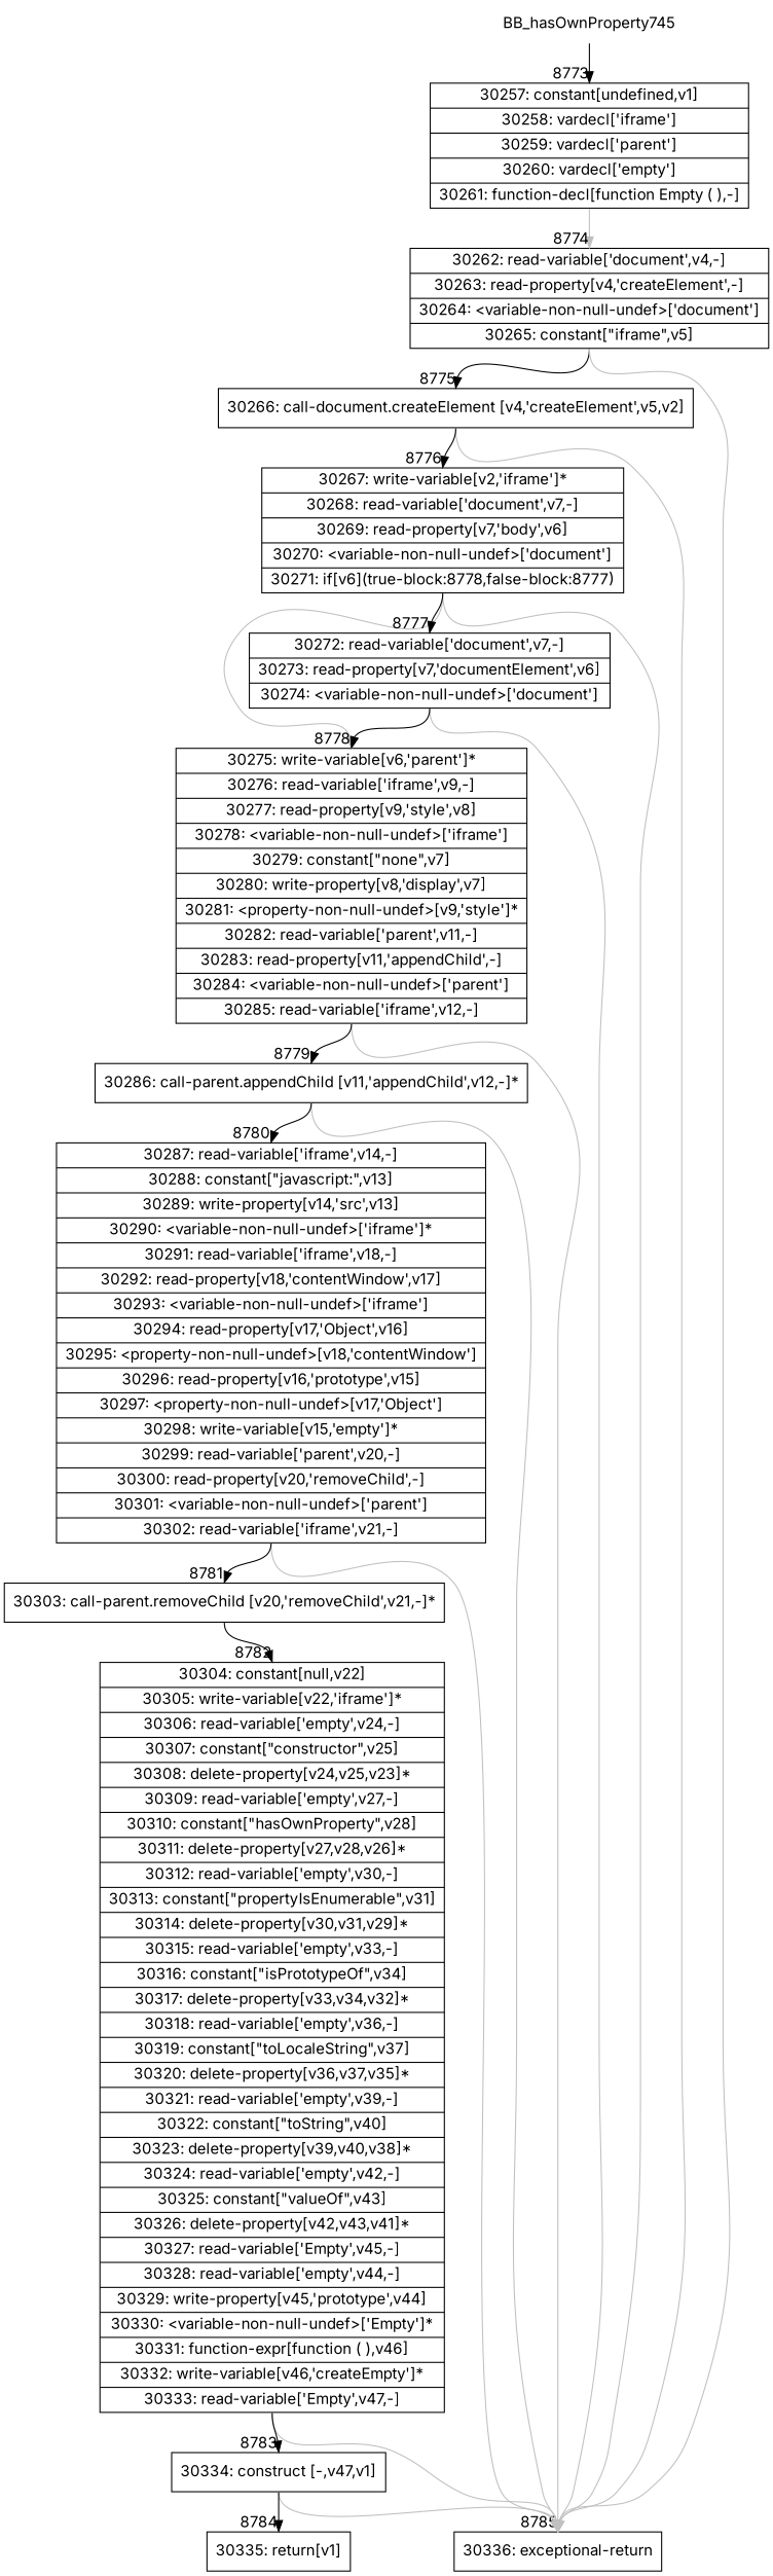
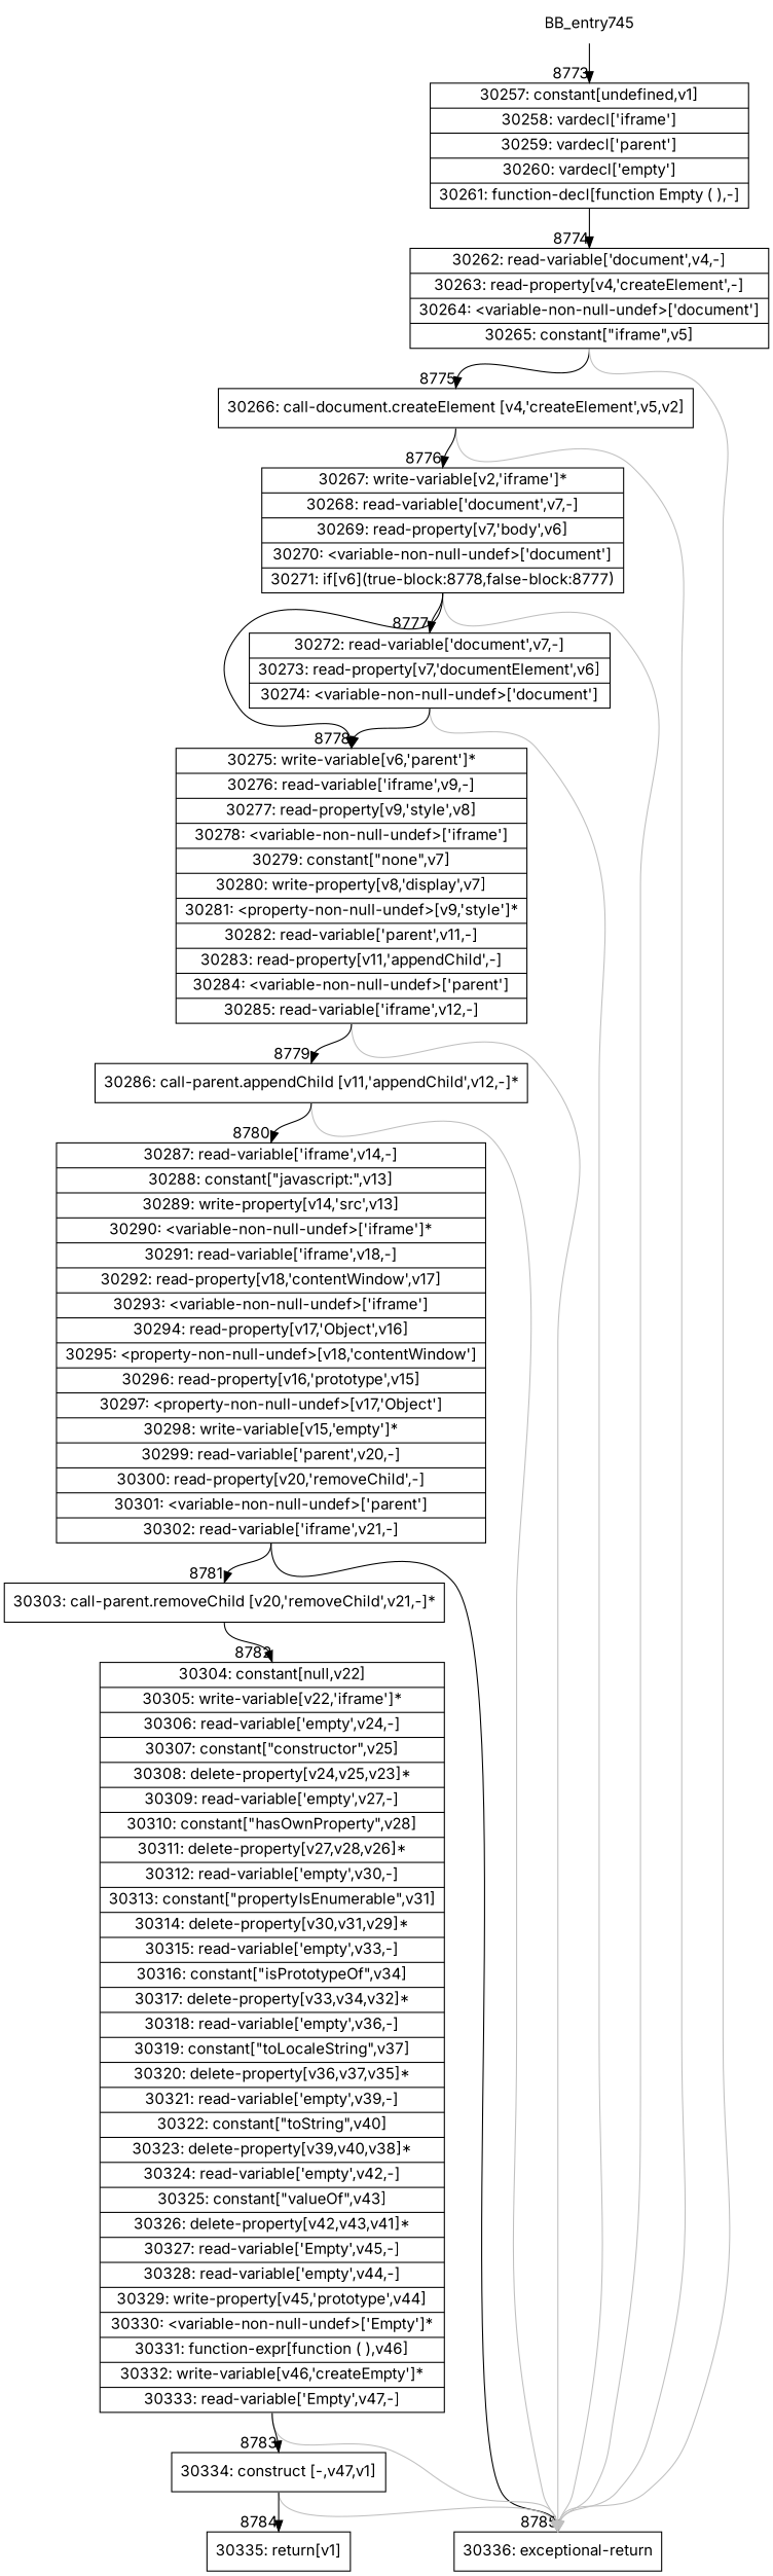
  digraph {
    fontname=Inter
    rankdir=TD
    node [fontname=Inter shape=record]
    edge [fontname=Inter headport=n tailport=s]
-   BB_entry745 [shape=none label=BB_hasOwnProperty745]
+   BB_entry745 [shape=none]
    n2 [label="{30257: constant[undefined,v1]|30258: vardecl['iframe']|30259: vardecl['parent']|30260: vardecl['empty']|30261: function-decl[function Empty ( ),-]}"]
    n3 [label="{30262: read-variable['document',v4,-]|30263: read-property[v4,'createElement',-]|30264: \<variable-non-null-undef\>['document']|30265: constant[\"iframe\",v5]}"]
    n4 [label="{30266: call-document.createElement [v4,'createElement',v5,v2]}"]
    n5 [label="{30336: exceptional-return}"]
    n6 [label="{30267: write-variable[v2,'iframe']*|30268: read-variable['document',v7,-]|30269: read-property[v7,'body',v6]|30270: \<variable-non-null-undef\>['document']|30271: if[v6](true-block:8778,false-block:8777)}"]
    n7 [label="{30275: write-variable[v6,'parent']*|30276: read-variable['iframe',v9,-]|30277: read-property[v9,'style',v8]|30278: \<variable-non-null-undef\>['iframe']|30279: constant[\"none\",v7]|30280: write-property[v8,'display',v7]|30281: \<property-non-null-undef\>[v9,'style']*|30282: read-variable['parent',v11,-]|30283: read-property[v11,'appendChild',-]|30284: \<variable-non-null-undef\>['parent']|30285: read-variable['iframe',v12,-]}"]
    n8 [label="{30272: read-variable['document',v7,-]|30273: read-property[v7,'documentElement',v6]|30274: \<variable-non-null-undef\>['document']}"]
    n9 [label="{30286: call-parent.appendChild [v11,'appendChild',v12,-]*}"]
    n10 [label="{30287: read-variable['iframe',v14,-]|30288: constant[\"javascript:\",v13]|30289: write-property[v14,'src',v13]|30290: \<variable-non-null-undef\>['iframe']*|30291: read-variable['iframe',v18,-]|30292: read-property[v18,'contentWindow',v17]|30293: \<variable-non-null-undef\>['iframe']|30294: read-property[v17,'Object',v16]|30295: \<property-non-null-undef\>[v18,'contentWindow']|30296: read-property[v16,'prototype',v15]|30297: \<property-non-null-undef\>[v17,'Object']|30298: write-variable[v15,'empty']*|30299: read-variable['parent',v20,-]|30300: read-property[v20,'removeChild',-]|30301: \<variable-non-null-undef\>['parent']|30302: read-variable['iframe',v21,-]}"]
    n11 [label="{30303: call-parent.removeChild [v20,'removeChild',v21,-]*}"]
    n12 [label="{30304: constant[null,v22]|30305: write-variable[v22,'iframe']*|30306: read-variable['empty',v24,-]|30307: constant[\"constructor\",v25]|30308: delete-property[v24,v25,v23]*|30309: read-variable['empty',v27,-]|30310: constant[\"hasOwnProperty\",v28]|30311: delete-property[v27,v28,v26]*|30312: read-variable['empty',v30,-]|30313: constant[\"propertyIsEnumerable\",v31]|30314: delete-property[v30,v31,v29]*|30315: read-variable['empty',v33,-]|30316: constant[\"isPrototypeOf\",v34]|30317: delete-property[v33,v34,v32]*|30318: read-variable['empty',v36,-]|30319: constant[\"toLocaleString\",v37]|30320: delete-property[v36,v37,v35]*|30321: read-variable['empty',v39,-]|30322: constant[\"toString\",v40]|30323: delete-property[v39,v40,v38]*|30324: read-variable['empty',v42,-]|30325: constant[\"valueOf\",v43]|30326: delete-property[v42,v43,v41]*|30327: read-variable['Empty',v45,-]|30328: read-variable['empty',v44,-]|30329: write-property[v45,'prototype',v44]|30330: \<variable-non-null-undef\>['Empty']*|30331: function-expr[function ( ),v46]|30332: write-variable[v46,'createEmpty']*|30333: read-variable['Empty',v47,-]}"]
    n13 [label="{30334: construct [-,v47,v1]}"]
    n14 [label="{30335: return[v1]}"]
    BB_entry745 -> n2 [headlabel="    8773"]
-   n2 -> n3 [headlabel="      8774" color=gray]
+   n2 -> n3 [headlabel="      8774"]
    n3 -> n4 [headlabel="      8775"]
    n3 -> n5 [color=gray headlabel="      8785"]
    n4 -> n5 [color=gray]
    n4 -> n6 [headlabel="      8776"]
    n6 -> n5 [color=gray]
-   n6 -> n7 [headlabel="      8778" color=gray]
+   n6 -> n7 [headlabel="      8778"]
    n6 -> n8 [headlabel="      8777"]
    n7 -> n5 [color=gray]
    n7 -> n9 [headlabel="      8779"]
    n8 -> n5 [color=gray]
    n8 -> n7
    n9 -> n5 [color=gray]
    n9 -> n10 [headlabel="      8780"]
-   n10 -> n5 [color=gray]
+   n10 -> n5 [color=black]
    n10 -> n11 [headlabel="      8781"]
    n11 -> n12 [headlabel="      8782"]
    n12 -> n5 [color=gray]
    n12 -> n13 [headlabel="      8783"]
    n13 -> n5 [color=gray]
    n13 -> n14 [headlabel="      8784"]
  }
